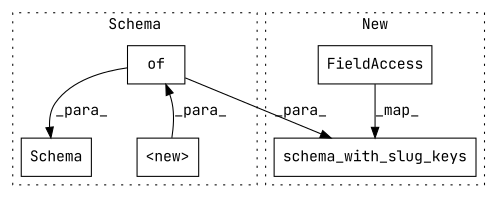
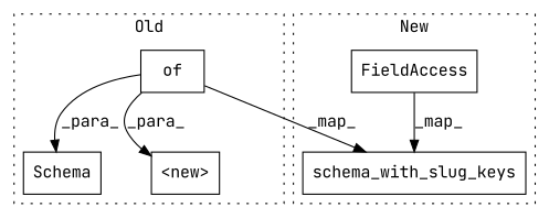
  digraph {
    fontname="JetBrains Mono"
    node [a=32 fontname="JetBrains Mono" shape=box]
    edge [fontname="JetBrains Mono"]
    n1 [l="3,1" label=of s="706,788"]
    n2 [l="7,1" label=Schema s="695,789"]
    n3 [a=14 l=50 label="<new>" s=709]
    n4 [l="22,1" label=schema_with_slug_keys s="724,768"]
    n5 [a=22 l=22 label=FieldAccess s=746]
    subgraph cluster_1 {
-     label=Schema
+     label=Old
      style=dotted
      n1
      n2
      n3
    }
    subgraph cluster_2 {
      label=New
      style=dotted
      n4
      n5
    }
    n1 -> n2 [label=_para_]
-   n1 -> n4 [label=_para_]
-   n3 -> n1 [label=_para_]
+   n1 -> n4 [label=_map_]
+   n1 -> n3 [label=_para_]
    n5 -> n4 [label=_map_]
  }
